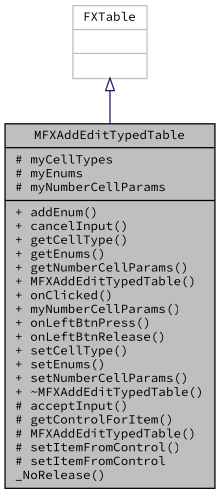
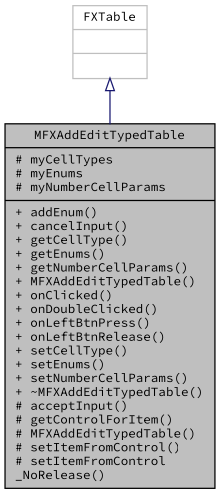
  digraph {
    fontname="Source Code Pro"
    node [fontname="Source Code Pro" fontsize=10 shape=record style=filled]
-   n1 [color=black fillcolor=grey75 fontcolor=black height=0.2 label="{MFXAddEditTypedTable\n|# myCellTypes\l# myEnums\l# myNumberCellParams\l|+ addEnum()\l+ cancelInput()\l+ getCellType()\l+ getEnums()\l+ getNumberCellParams()\l+ MFXAddEditTypedTable()\l+ onClicked()\l+ myNumberCellParams()\l+ onLeftBtnPress()\l+ onLeftBtnRelease()\l+ setCellType()\l+ setEnums()\l+ setNumberCellParams()\l+ ~MFXAddEditTypedTable()\l# acceptInput()\l# getControlForItem()\l# MFXAddEditTypedTable()\l# setItemFromControl()\l# setItemFromControl\l_NoRelease()\l}" width=0.4]
+   n1 [color=black fillcolor=grey75 fontcolor=black height=0.2 label="{MFXAddEditTypedTable\n|# myCellTypes\l# myEnums\l# myNumberCellParams\l|+ addEnum()\l+ cancelInput()\l+ getCellType()\l+ getEnums()\l+ getNumberCellParams()\l+ MFXAddEditTypedTable()\l+ onClicked()\l+ onDoubleClicked()\l+ onLeftBtnPress()\l+ onLeftBtnRelease()\l+ setCellType()\l+ setEnums()\l+ setNumberCellParams()\l+ ~MFXAddEditTypedTable()\l# acceptInput()\l# getControlForItem()\l# MFXAddEditTypedTable()\l# setItemFromControl()\l# setItemFromControl\l_NoRelease()\l}" width=0.4]
    n2 [color=grey75 fillcolor=white height=0.2 label="{FXTable\n||}" width=0.4]
    n2 -> n1 [arrowtail=onormal color=midnightblue dir=back fontname="Source Code Pro" fontsize=10 labelfontname=Helvetica labelfontsize=10 style=solid]
  }
